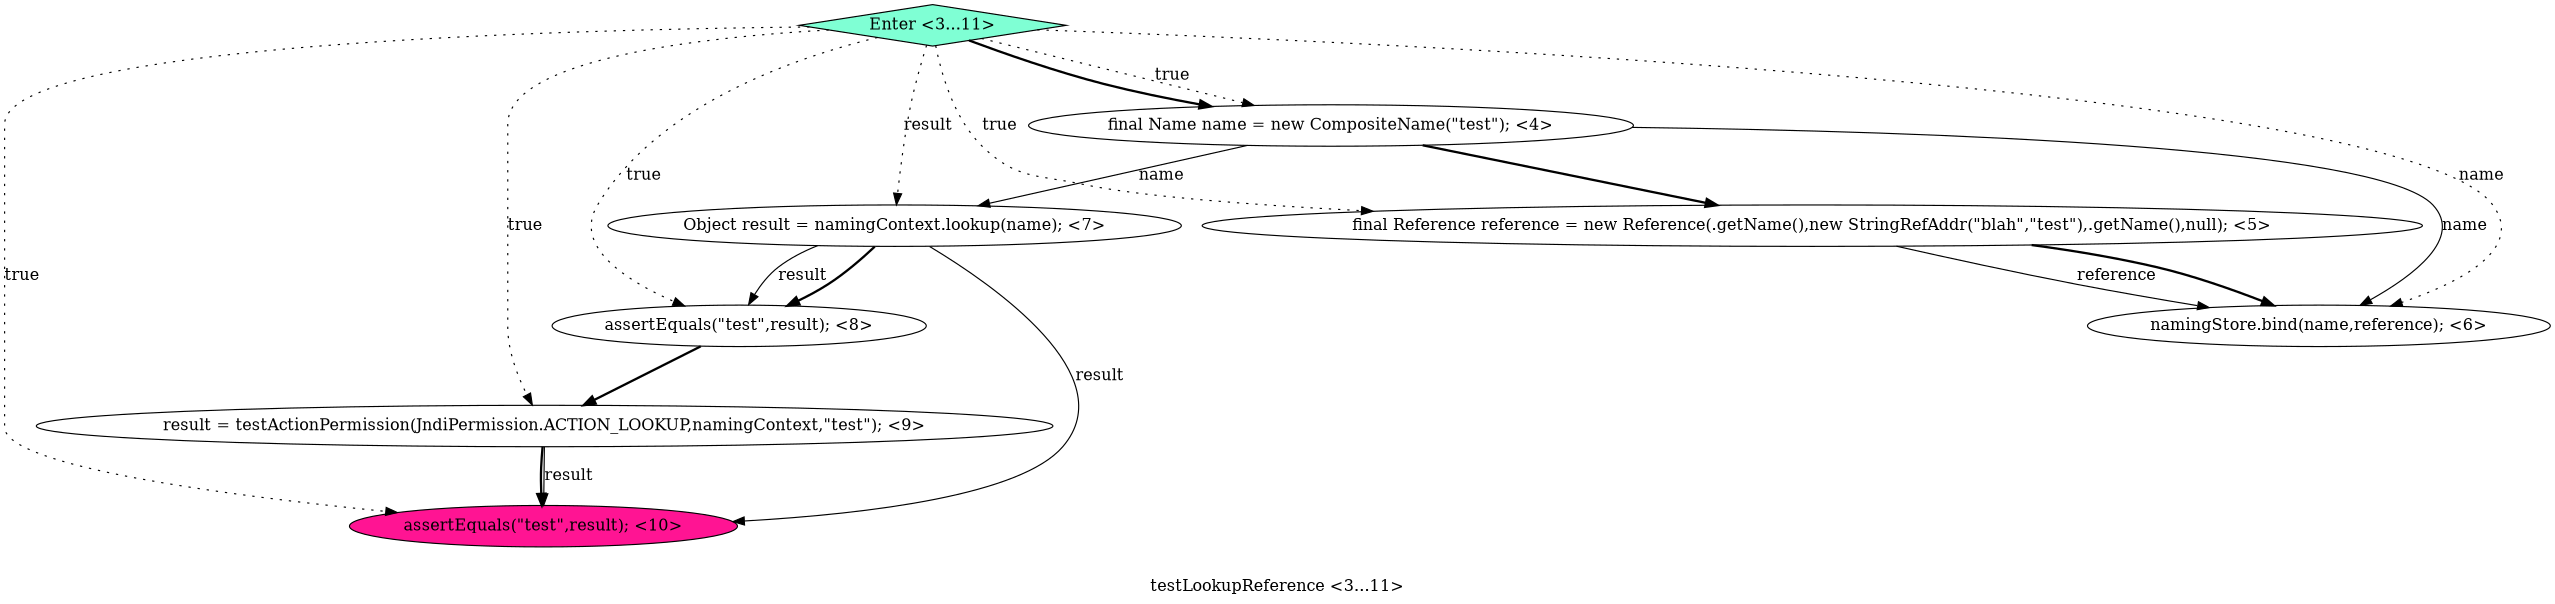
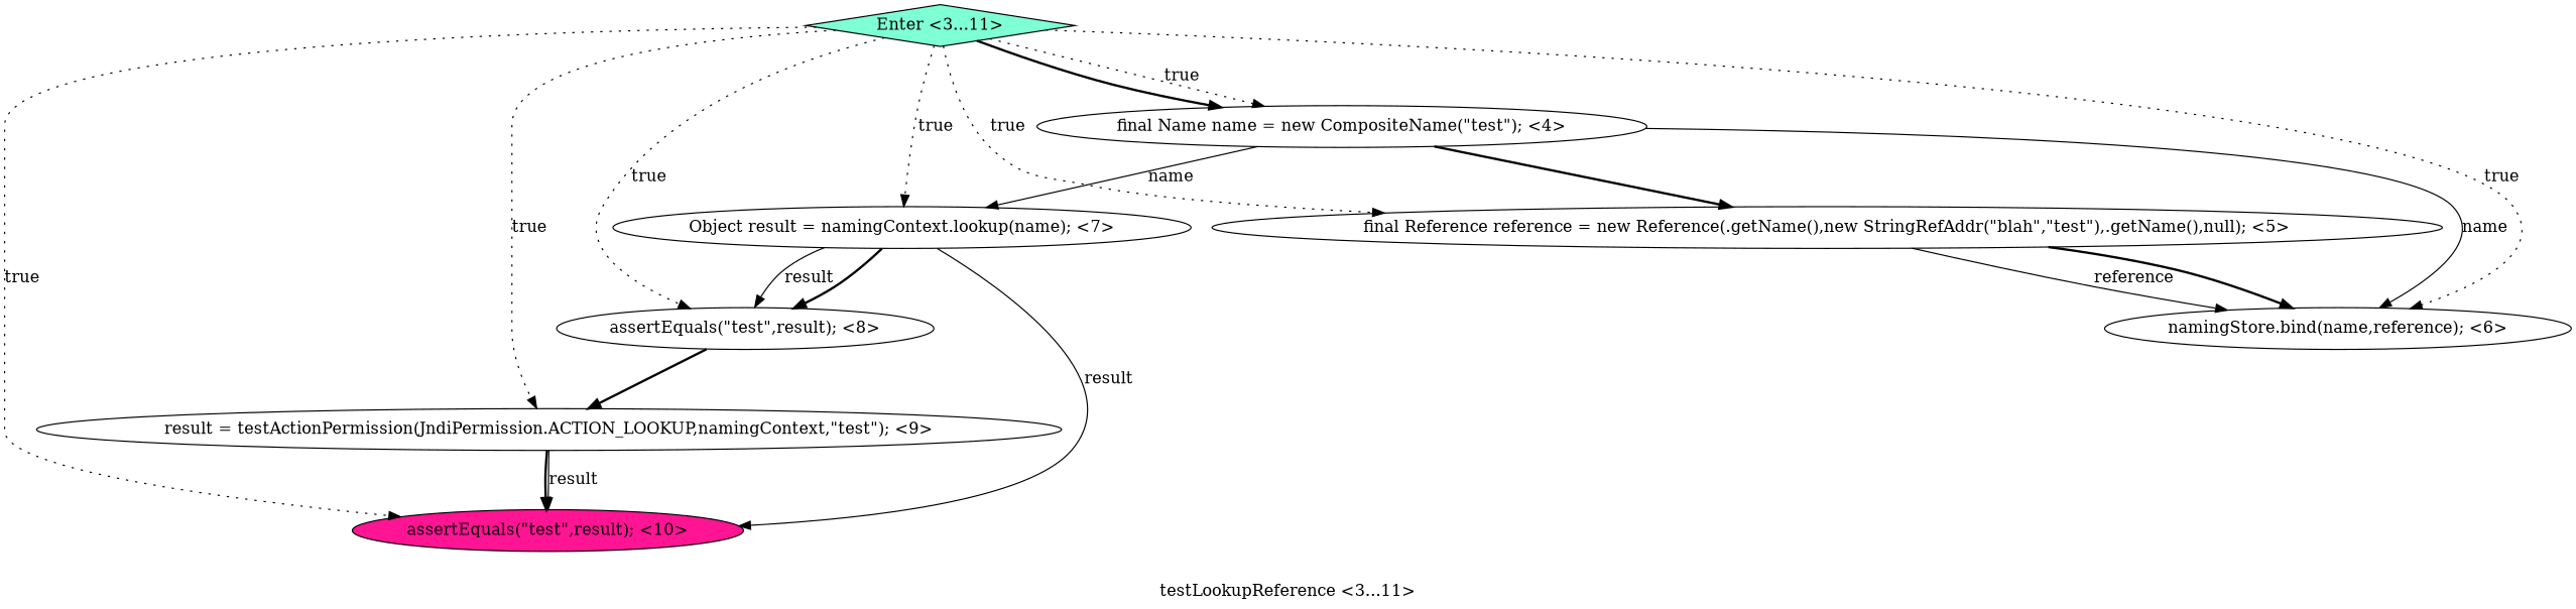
  digraph {
    label="testLookupReference <3...11>"
    node [fillcolor=white shape=ellipse style=filled]
    edge [style=dotted]
    n1 [fillcolor=aquamarine label="Enter <3...11>" shape=diamond]
    n2 [fillcolor=deeppink label="assertEquals(\"test\",result); <10>"]
    n3 [label="final Name name = new CompositeName(\"test\"); <4>"]
    n4 [label="namingStore.bind(name,reference); <6>"]
    n5 [label="Object result = namingContext.lookup(name); <7>"]
    n6 [label="result = testActionPermission(JndiPermission.ACTION_LOOKUP,namingContext,\"test\"); <9>"]
    n7 [label="assertEquals(\"test\",result); <8>"]
    n8 [label="final Reference reference = new Reference(.getName(),new StringRefAddr(\"blah\",\"test\"),.getName(),null); <5>"]
    n1 -> n2 [label=true]
    n1 -> n3 [label=true]
    n1 -> n3 [style=bold]
-   n1 -> n4 [label=name]
-   n1 -> n5 [label=result]
+   n1 -> n4 [label=true]
+   n1 -> n5 [label=true]
    n1 -> n6 [label=true]
    n1 -> n7 [label=true]
    n1 -> n8 [label=true]
    n3 -> n4 [label=name style=solid]
    n3 -> n5 [label=name style=solid]
    n3 -> n8 [style=bold]
    n5 -> n2 [label=result style=solid]
    n5 -> n7 [label=result style=solid]
    n5 -> n7 [style=bold]
    n6 -> n2 [label=result style=solid]
    n6 -> n2 [style=bold]
    n7 -> n6 [style=bold]
    n8 -> n4 [label=reference style=solid]
    n8 -> n4 [style=bold]
  }
